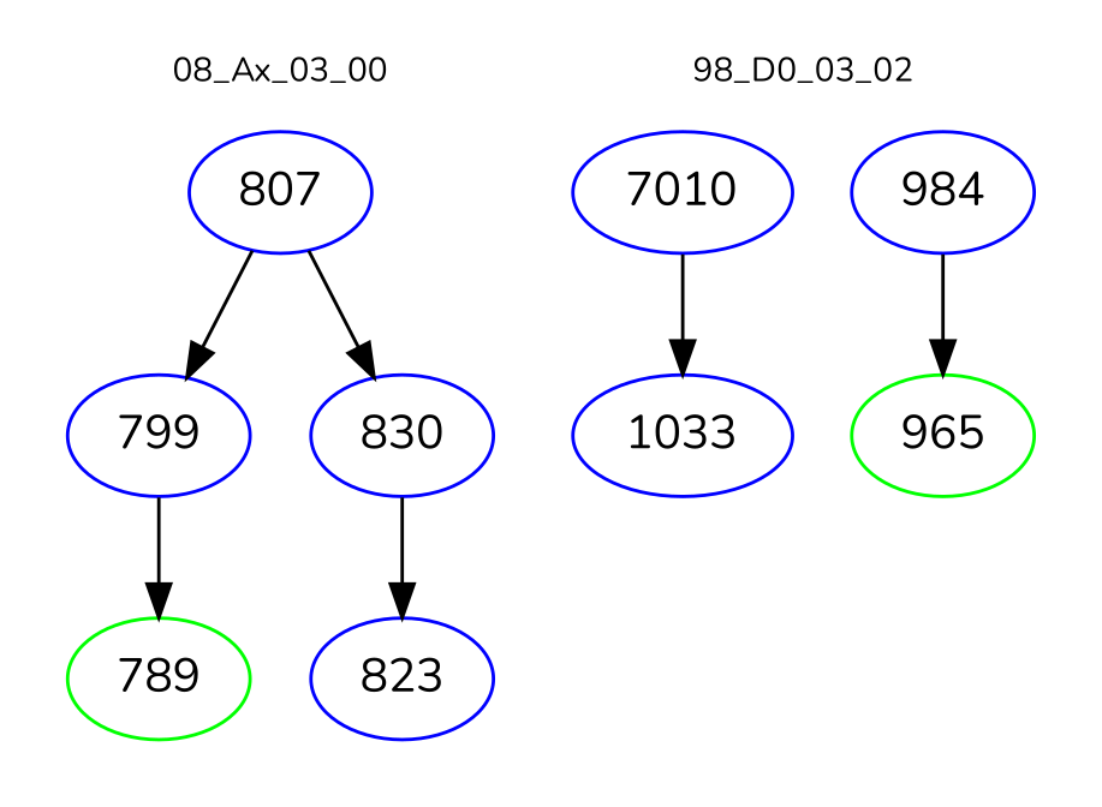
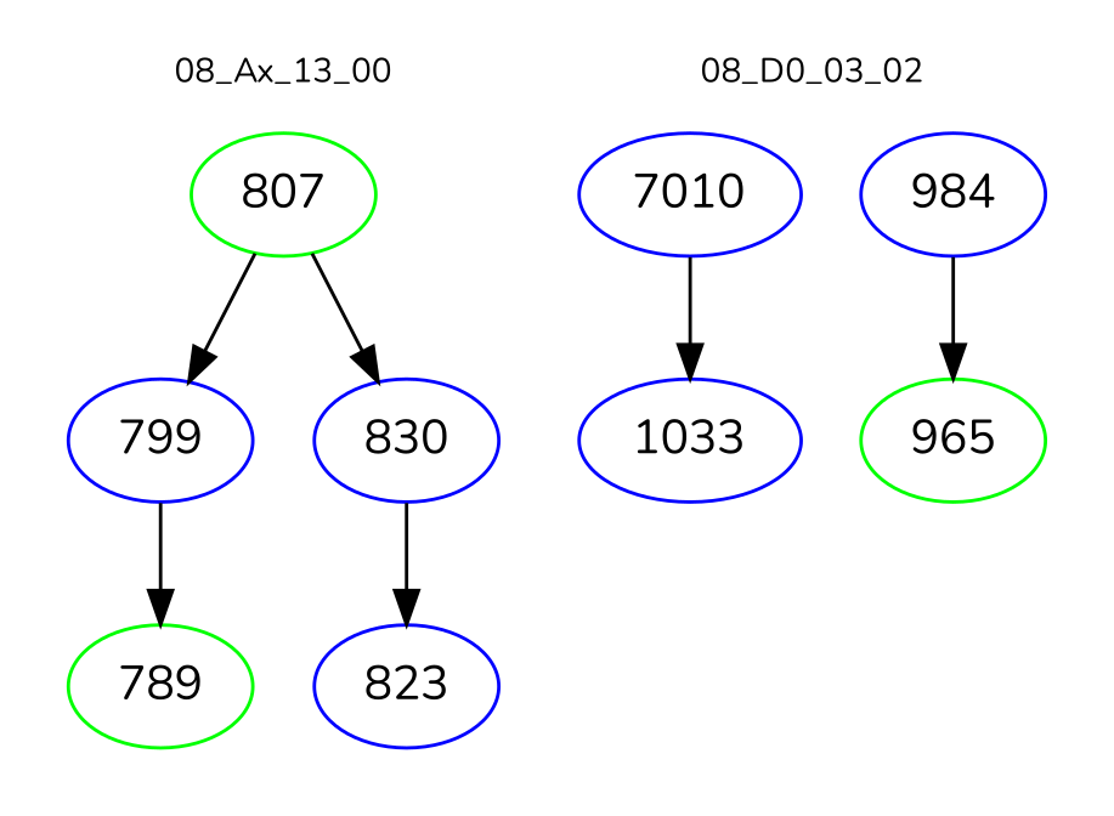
  digraph {
    fontname=Nunito
    node [color=blue fontname=Nunito]
    edge [color=black fontname=Nunito]
-   n1 [label=807]
+   n1 [color=green label=807]
    n2 [label=799]
    n3 [label=830]
    n4 [color=green label=789]
    n5 [label=823]
    n6 [label=984]
    n7 [label=7010]
    n8 [color=green label=965]
    n9 [label=1033]
    subgraph cluster_1 {
      color=white
      fontsize=10
-     label="08_Ax_03_00"
+     label="08_Ax_13_00"
      n1
      n2
      n3
      n4
      n5
    }
    subgraph cluster_2 {
      color=white
      fontsize=10
-     label="98_D0_03_02"
+     label="08_D0_03_02"
      n6
      n7
      n8
      n9
    }
    n1 -> n2
    n1 -> n3
    n2 -> n4
    n3 -> n5
    n6 -> n8
    n7 -> n9
  }
